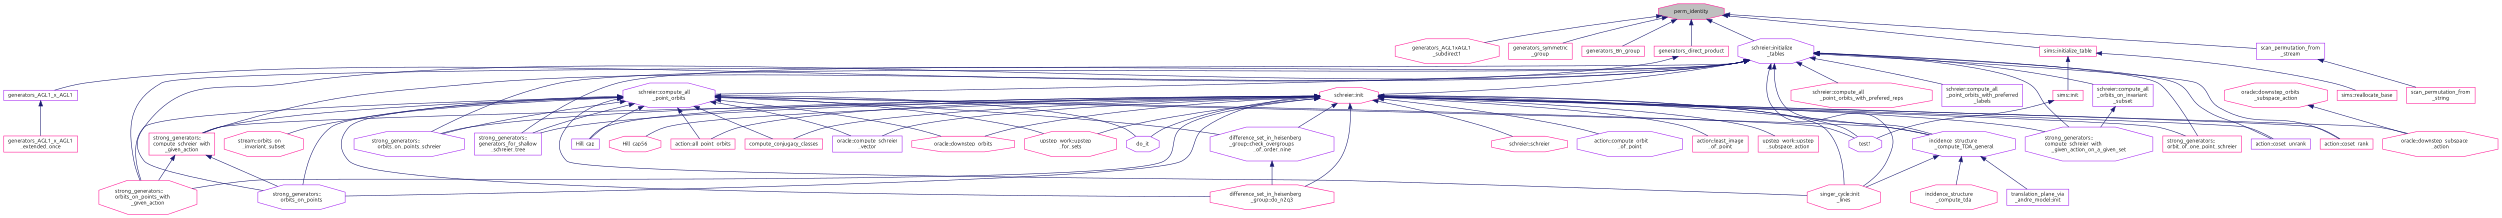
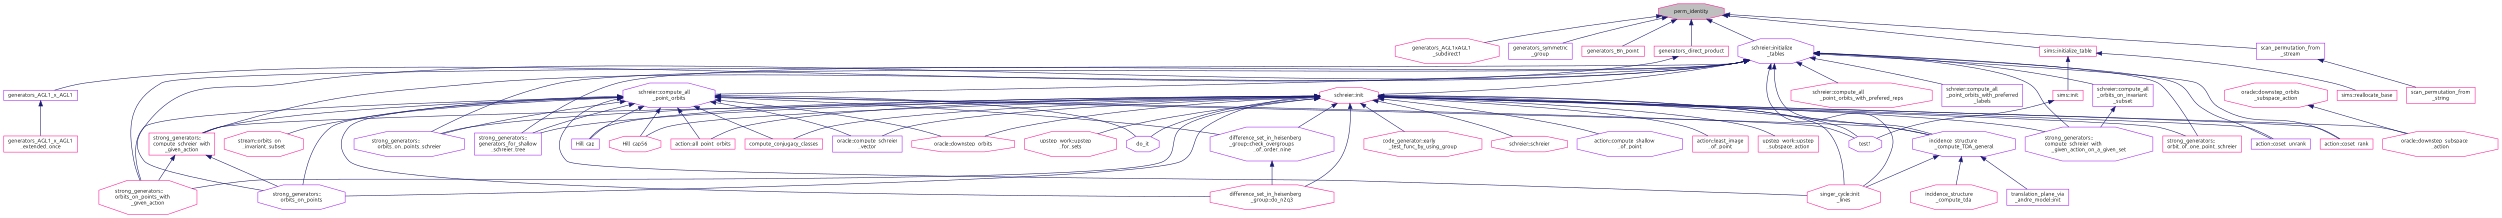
  digraph {
    fontname=Ubuntu
    rankdir=TB
    node [color=deeppink fillcolor=white fontname=Ubuntu fontsize=10 shape=octagon style=filled]
    edge [color=midnightblue dir=back fontname=Ubuntu fontsize=10 labelfontname=Helvetica labelfontsize=10 style=solid]
    n1 [fillcolor=grey75 fontcolor=black height=0.2 label=perm_identity width=0.4]
    n2 [height=0.2 label="generators_AGL1xAGL1\l_subdirect1" width=0.4]
-   n3 [height=0.2 label="generators_symmetric\l_group" shape=box width=0.4]
-   n4 [height=0.2 label=generators_Bn_group shape=box width=0.4]
+   n3 [color=purple height=0.2 label="generators_symmetric\l_group" shape=box width=0.4]
+   n4 [height=0.2 label=generators_Bn_point shape=box width=0.4]
    n5 [height=0.2 label=generators_direct_product shape=box width=0.4]
    n6 [color=purple height=0.2 label="schreier::initialize\l_tables" width=0.4]
    n7 [color=purple height=0.2 label="scan_permutation_from\l_stream" shape=box width=0.4]
    n8 [height=0.2 label="sims::initialize_table" shape=box width=0.4]
    n9 [color=purple height=0.2 label=generators_AGL1_x_AGL1 shape=box width=0.4]
    n10 [color=purple height=0.2 label="incidence_structure\l_compute_TDA_general" width=0.4]
    n11 [height=0.2 label="singer_cycle::init\l_lines" width=0.4]
    n12 [height=0.2 label="schreier::init" width=0.4]
    n13 [color=purple height=0.2 label="action::coset_unrank" shape=box width=0.4]
    n14 [height=0.2 label="action::coset_rank" shape=box width=0.4]
    n15 [height=0.2 label="strong_generators::\lcompute_schreier_with\l_given_action" shape=box width=0.4]
    n16 [color=purple height=0.2 label="strong_generators::\lorbits_on_points" width=0.4]
    n17 [height=0.2 label="strong_generators::\lorbits_on_points_with\l_given_action" width=0.4]
    n18 [color=purple height=0.2 label="strong_generators::\lcompute_schreier_with\l_given_action_on_a_given_set" width=0.4]
    n19 [color=purple height=0.2 label="strong_generators::\lorbits_on_points_schreier" width=0.4]
    n20 [height=0.2 label="strong_generators::\lorbit_of_one_point_schreier" shape=box width=0.4]
    n21 [color=purple height=0.2 label="strong_generators::\lgenerators_for_shallow\l_schreier_tree" shape=box width=0.4]
    n22 [color=purple height=0.2 label="schreier::compute_all\l_point_orbits" width=0.4]
    n23 [height=0.2 label="schreier::compute_all\l_point_orbits_with_prefered_reps" width=0.4]
    n24 [color=purple height=0.2 label="schreier::compute_all\l_point_orbits_with_preferred\l_labels" shape=box width=0.4]
    n25 [color=purple height=0.2 label="schreier::compute_all\l_orbits_on_invariant\l_subset" shape=box width=0.4]
    n26 [height=0.2 label="scan_permutation_from\l_string" shape=box width=0.4]
    n27 [height=0.2 label="sims::init" shape=box width=0.4]
    n28 [height=0.2 label="sims::reallocate_base" shape=box width=0.4]
    n29 [height=0.2 label="generators_AGL1_x_AGL1\l_extended_once" shape=box width=0.4]
    n30 [height=0.2 label="incidence_structure\l_compute_tda" width=0.4]
    n31 [color=purple height=0.2 label="translation_plane_via\l_andre_model::init" shape=box width=0.4]
+   n32 [height=0.2 label="code_generator::early\l_test_func_by_using_group" width=0.4]
    n33 [color=purple height=0.2 label=do_it width=0.4]
    n34 [height=0.2 label="difference_set_in_heisenberg\l_group::do_n2q3" width=0.4]
    n35 [color=purple height=0.2 label="difference_set_in_heisenberg\l_group::check_overgroups\l_of_order_nine" width=0.4]
    n36 [color=purple height=0.2 label=test1 width=0.4]
    n37 [color=purple height=0.2 label=Hill_cap shape=box width=0.4]
    n38 [height=0.2 label=Hill_cap56 width=0.4]
    n39 [height=0.2 label="schreier::schreier" width=0.4]
-   n40 [color=purple height=0.2 label="action::compute_orbit\l_of_point" width=0.4]
+   n40 [color=purple height=0.2 label="action::compute_shallow\l_of_point" width=0.4]
    n41 [height=0.2 label="action::least_image\l_of_point" shape=box width=0.4]
    n42 [height=0.2 label="action::all_point_orbits" shape=box width=0.4]
    n43 [height=0.2 label=compute_conjugacy_classes shape=box width=0.4]
    n44 [color=purple height=0.2 label="oracle::compute_schreier\l_vector" shape=box width=0.4]
    n45 [height=0.2 label="oracle::downstep_orbits" width=0.4]
    n46 [height=0.2 label="oracle::downstep_subspace\l_action" width=0.4]
    n47 [height=0.2 label="upstep_work::upstep\l_for_sets" width=0.4]
    n48 [height=0.2 label="upstep_work::upstep\l_subspace_action" shape=box width=0.4]
    n49 [height=0.2 label="stream::orbits_on\l_invariant_subset" width=0.4]
    n50 [height=0.2 label="oracle::downstep_orbits\l_subspace_action" width=0.4]
    n1 -> n2
    n1 -> n3
    n1 -> n4
    n1 -> n5
    n1 -> n6
    n1 -> n7
    n1 -> n8
    n5 -> n9
    n6 -> n10
    n6 -> n11
    n6 -> n12
    n6 -> n13
    n6 -> n14
    n6 -> n15
    n6 -> n16
    n6 -> n17
    n6 -> n18
    n6 -> n19
    n6 -> n20
    n6 -> n21
    n6 -> n22
    n6 -> n23
    n6 -> n24
    n6 -> n25
    n7 -> n26
    n8 -> n27
    n8 -> n28
    n9 -> n29
    n10 -> n11
    n10 -> n30
    n10 -> n31
    n12 -> n10
    n12 -> n11
    n12 -> n13
    n12 -> n14
    n12 -> n15
    n12 -> n16
    n12 -> n17
    n12 -> n18
    n12 -> n19
    n12 -> n20
    n12 -> n21
+   n12 -> n32
    n12 -> n33
    n12 -> n34
    n12 -> n35
    n12 -> n36
    n12 -> n37
    n12 -> n38
    n12 -> n39
    n12 -> n40
    n12 -> n41
    n12 -> n42
    n12 -> n43
    n12 -> n44
    n12 -> n45
    n12 -> n46
    n12 -> n47
    n12 -> n48
    n15 -> n16
    n15 -> n17
    n22 -> n10
    n22 -> n11
    n22 -> n15
    n22 -> n16
    n22 -> n17
    n22 -> n19
    n22 -> n21
    n22 -> n33
    n22 -> n34
    n22 -> n35
    n22 -> n36
    n22 -> n37
-   n22 -> n47
+   n22 -> n38
    n22 -> n42
    n22 -> n43
    n22 -> n44
    n22 -> n45
    n22 -> n49
    n25 -> n18
    n27 -> n36
    n35 -> n34
    n50 -> n46
  }
